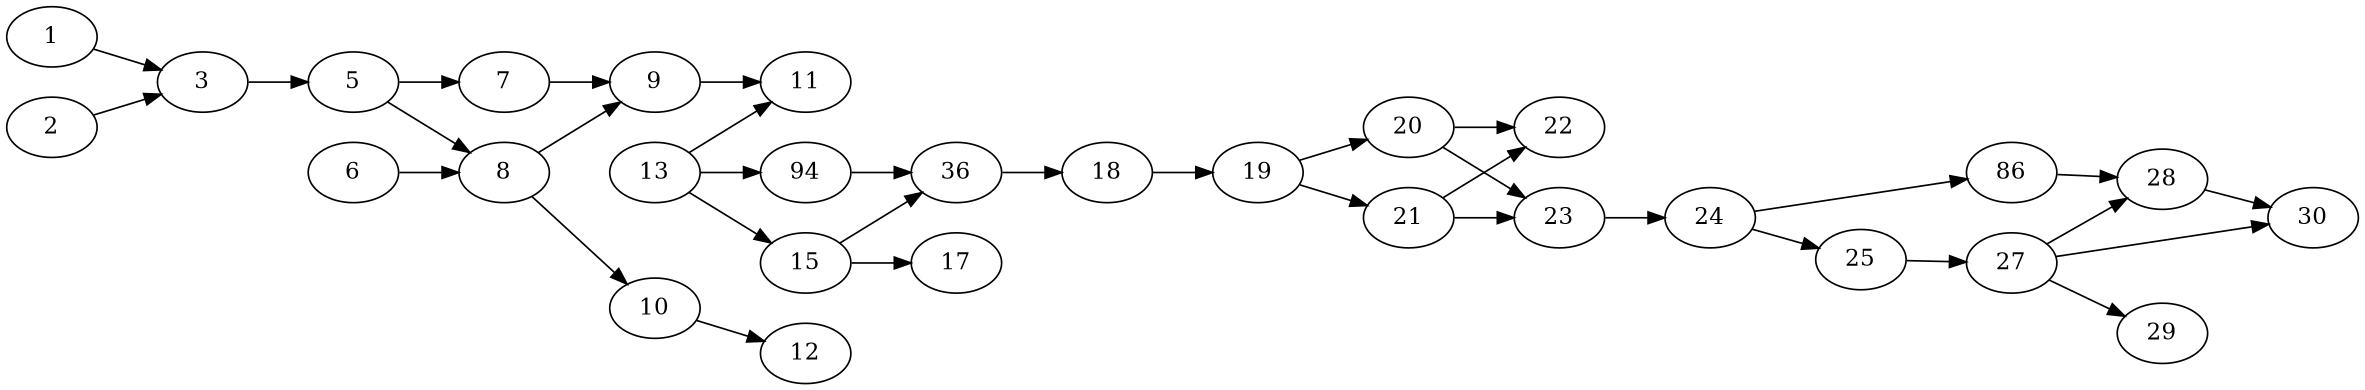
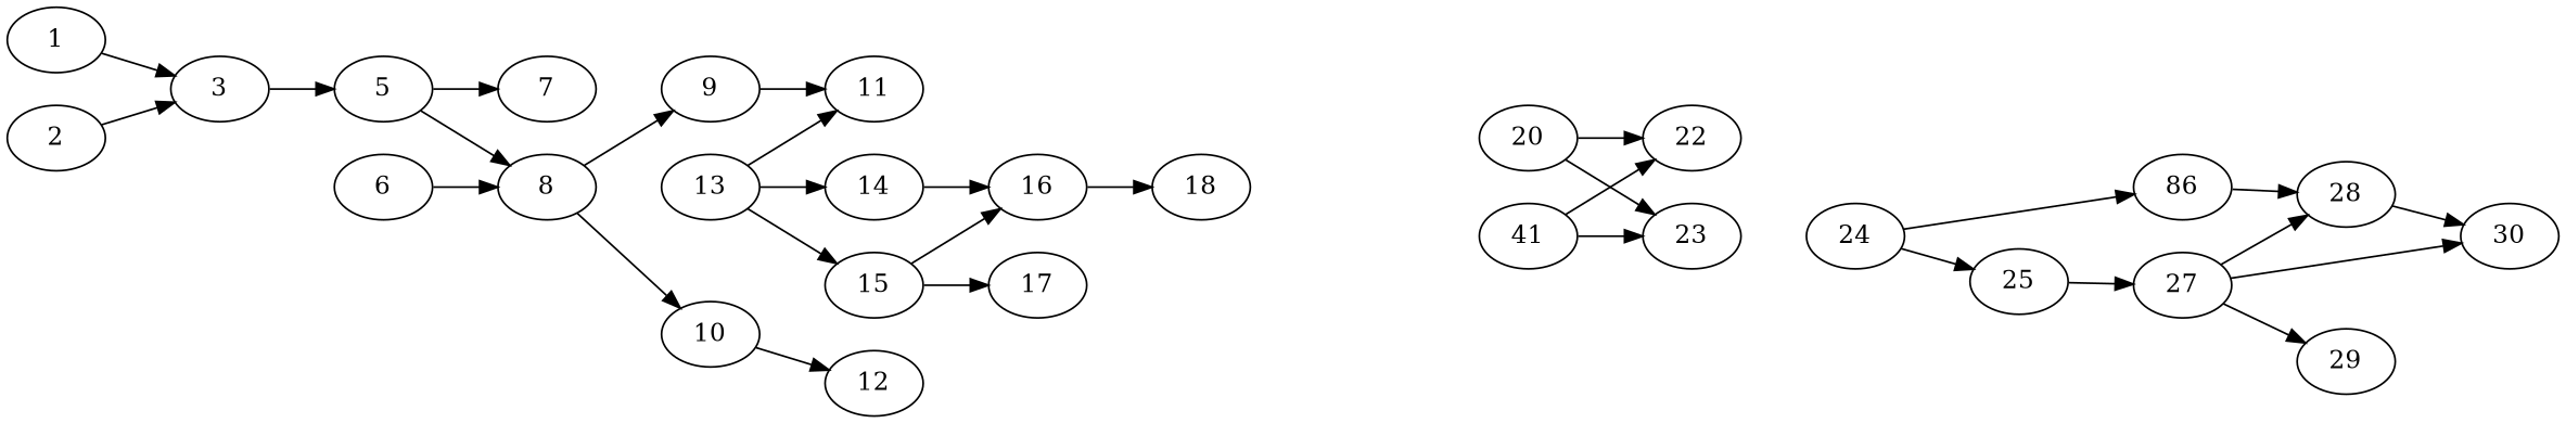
  digraph {
    rankdir=LR
    node [alpha=0.02]
    1 [alpha=0.04 expect_size=20305920]
    3 [expect_size=36011008]
    5 [alpha=0.06 expect_size=40095744]
    7 [alpha=0.10 expect_size=27134976]
    8 [alpha=0.19 expect_size=22335488]
    2 [alpha=0.13 expect_size=44360704]
    6 [alpha=0.03 expect_size=31732736]
    9 [alpha=0.13 expect_size=31306752]
    10 [alpha=0.08 expect_size=33944576]
    11 [alpha=0.00 expect_size=30507008]
    12 [alpha=0.01 expect_size=40250368]
    13 [alpha=0.14 expect_size=24749056]
-   14 [alpha=0.14 expect_size=29445120 label=94]
+   14 [alpha=0.14 expect_size=29445120]
    15 [alpha=0.08 expect_size=19647488]
-   16 [alpha=0.17 expect_size=34755584 label=36]
+   16 [alpha=0.17 expect_size=34755584]
    17 [alpha=0.20 expect_size=42159104]
    18 [alpha=0.15 expect_size=19129344]
-   19 [alpha=0.00 expect_size=16176128]
    20 [expect_size=46032896]
-   21 [alpha=0.09 expect_size=18716672]
+   21 [alpha=0.09 expect_size=18716672 label=41]
    22 [alpha=0.14 expect_size=19675136]
    23 [alpha=0.11 expect_size=22714368]
    24 [alpha=0.19 expect_size=8367104]
    25 [alpha=0.01 expect_size=40629248]
    n25 [alpha=0.15 expect_size=12906496 label=86]
    27 [alpha=0.18 expect_size=5713920]
    28 [alpha=0.08 expect_size=5281792]
    29 [alpha=0.09 expect_size=40237056]
    30 [expect_size=41261056]
    1 -> 3
    3 -> 5
    5 -> 7
    5 -> 8
-   7 -> 9
    8 -> 9
    8 -> 10
    2 -> 3
    6 -> 8
    9 -> 11
    10 -> 12
    13 -> 11
    13 -> 14
    13 -> 15
    14 -> 16
    15 -> 16
    15 -> 17
    16 -> 18
-   18 -> 19
-   19 -> 20
-   19 -> 21
    20 -> 22
    20 -> 23
    21 -> 22
    21 -> 23
-   23 -> 24
    24 -> 25
    24 -> n25
    25 -> 27
    n25 -> 28
    27 -> 28
    27 -> 29
    27 -> 30
    28 -> 30
  }
